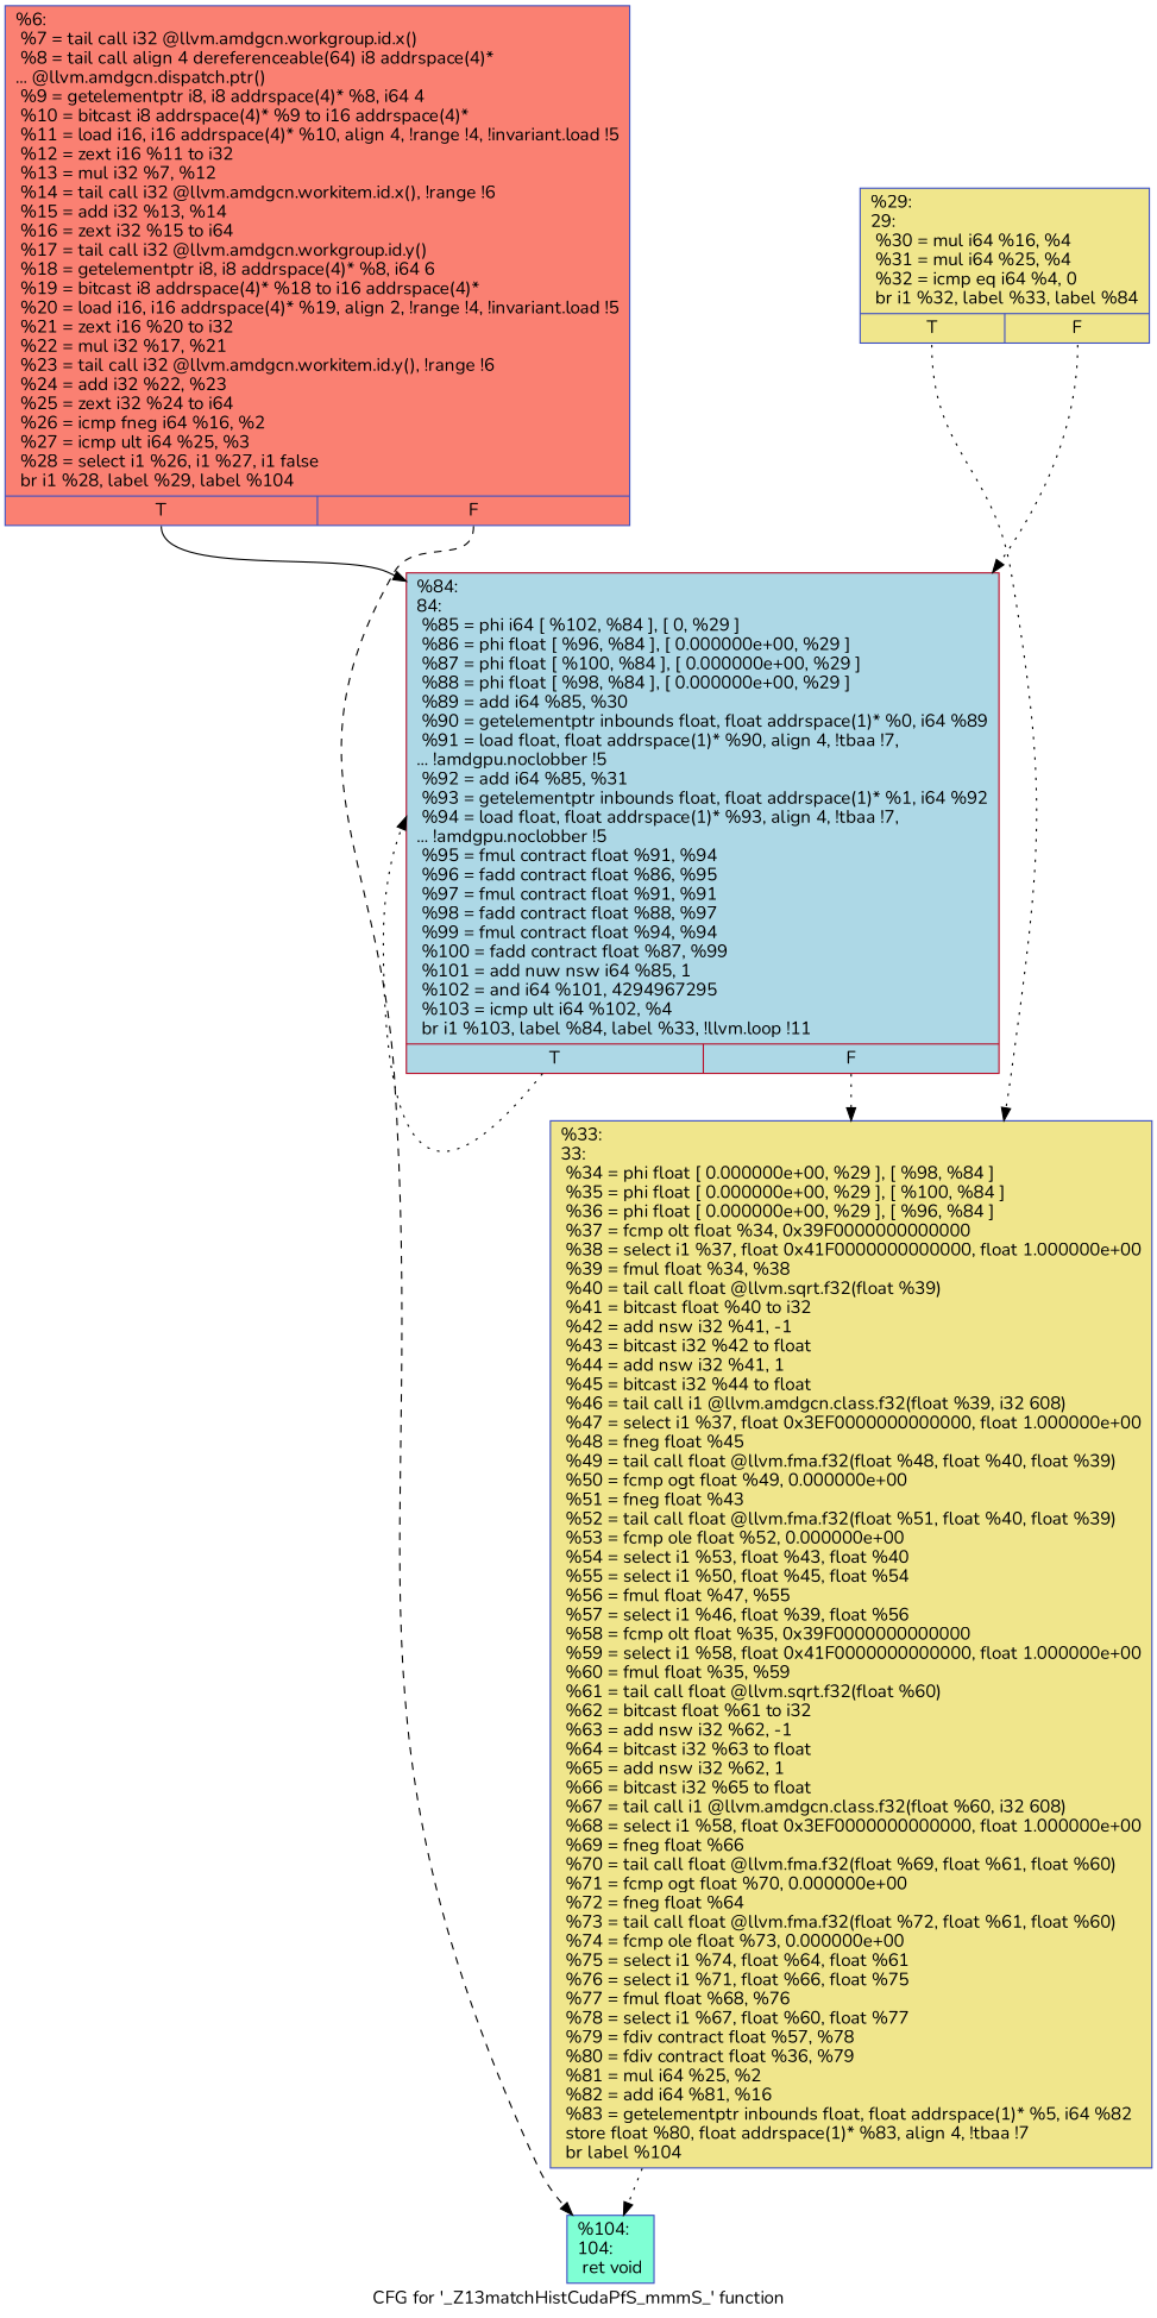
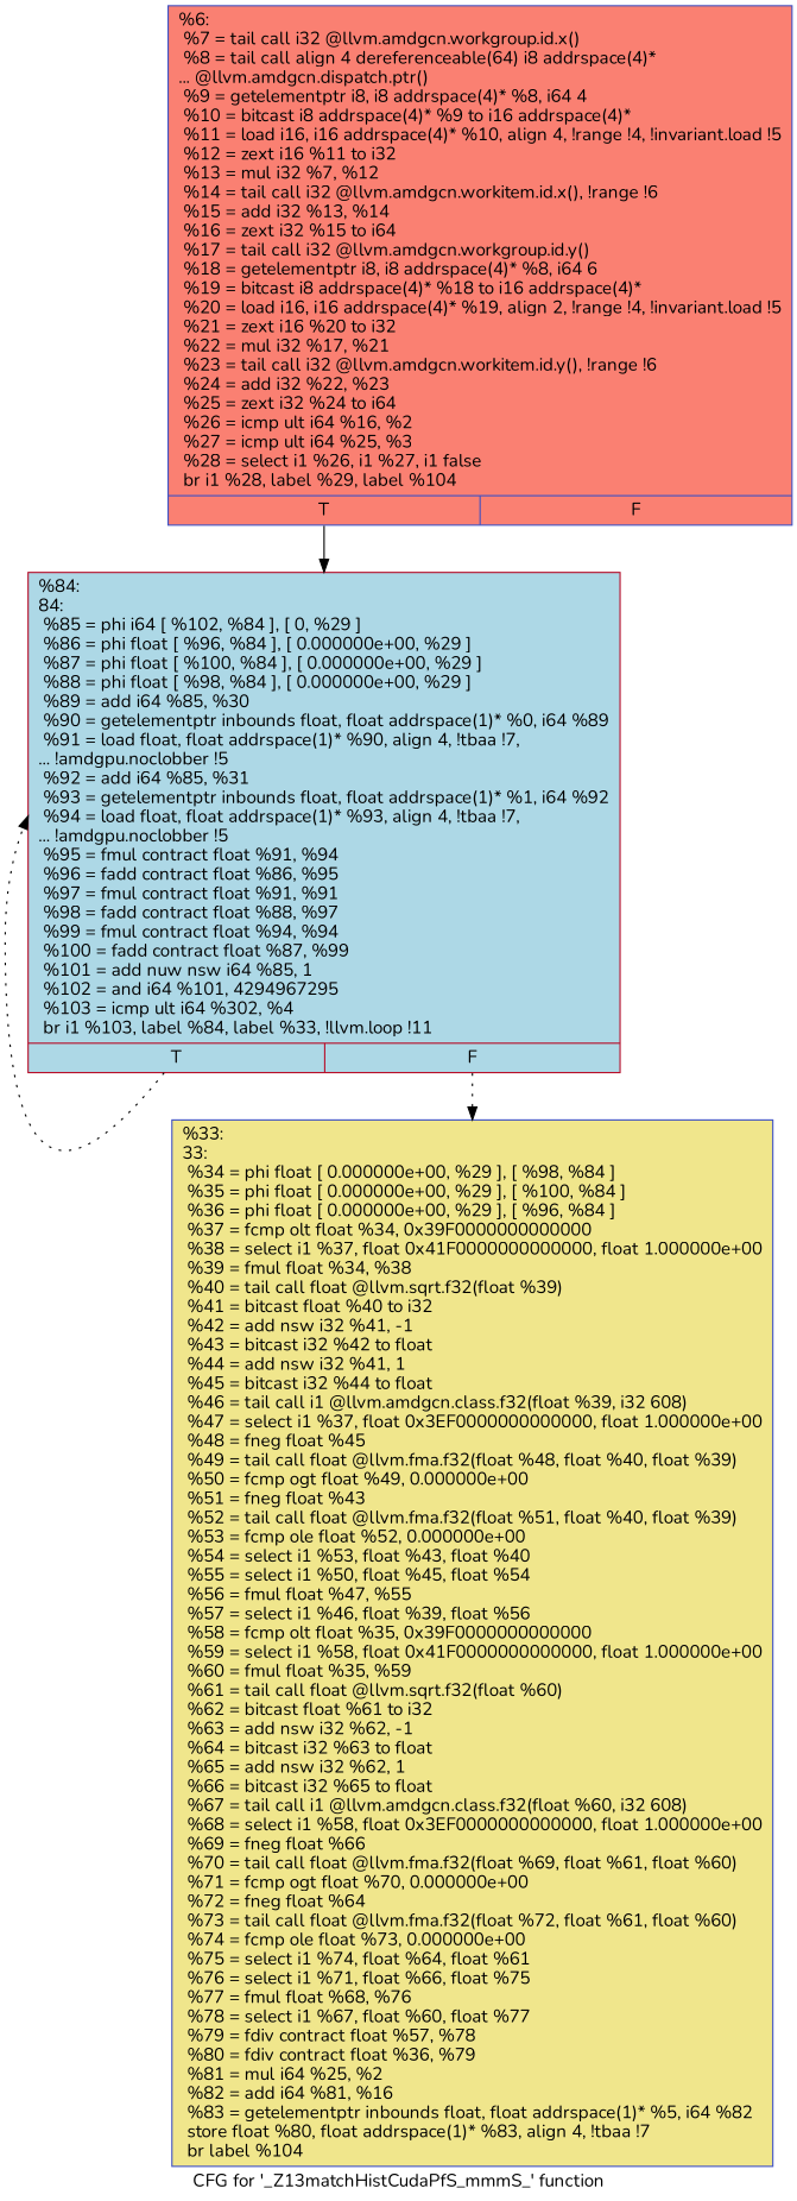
  digraph {
    fontname=Nunito
    label="CFG for '_Z13matchHistCudaPfS_mmmS_' function"
    node [color="#3d50c3ff" fillcolor=khaki fontname=Nunito shape=record style=filled]
    edge [color=black fontname=Nunito style=dotted tailport=s0]
-   n1 [fillcolor=salmon label="{%6:\l  %7 = tail call i32 @llvm.amdgcn.workgroup.id.x()\l  %8 = tail call align 4 dereferenceable(64) i8 addrspace(4)*\l... @llvm.amdgcn.dispatch.ptr()\l  %9 = getelementptr i8, i8 addrspace(4)* %8, i64 4\l  %10 = bitcast i8 addrspace(4)* %9 to i16 addrspace(4)*\l  %11 = load i16, i16 addrspace(4)* %10, align 4, !range !4, !invariant.load !5\l  %12 = zext i16 %11 to i32\l  %13 = mul i32 %7, %12\l  %14 = tail call i32 @llvm.amdgcn.workitem.id.x(), !range !6\l  %15 = add i32 %13, %14\l  %16 = zext i32 %15 to i64\l  %17 = tail call i32 @llvm.amdgcn.workgroup.id.y()\l  %18 = getelementptr i8, i8 addrspace(4)* %8, i64 6\l  %19 = bitcast i8 addrspace(4)* %18 to i16 addrspace(4)*\l  %20 = load i16, i16 addrspace(4)* %19, align 2, !range !4, !invariant.load !5\l  %21 = zext i16 %20 to i32\l  %22 = mul i32 %17, %21\l  %23 = tail call i32 @llvm.amdgcn.workitem.id.y(), !range !6\l  %24 = add i32 %22, %23\l  %25 = zext i32 %24 to i64\l  %26 = icmp fneg i64 %16, %2\l  %27 = icmp ult i64 %25, %3\l  %28 = select i1 %26, i1 %27, i1 false\l  br i1 %28, label %29, label %104\l|{<s0>T|<s1>F}}"]
-   n2 [fillcolor=aquamarine label="{%104:\l104:                                              \l  ret void\l}"]
-   n3 [color="#b70d28ff" fillcolor=lightblue label="{%84:\l84:                                               \l  %85 = phi i64 [ %102, %84 ], [ 0, %29 ]\l  %86 = phi float [ %96, %84 ], [ 0.000000e+00, %29 ]\l  %87 = phi float [ %100, %84 ], [ 0.000000e+00, %29 ]\l  %88 = phi float [ %98, %84 ], [ 0.000000e+00, %29 ]\l  %89 = add i64 %85, %30\l  %90 = getelementptr inbounds float, float addrspace(1)* %0, i64 %89\l  %91 = load float, float addrspace(1)* %90, align 4, !tbaa !7,\l... !amdgpu.noclobber !5\l  %92 = add i64 %85, %31\l  %93 = getelementptr inbounds float, float addrspace(1)* %1, i64 %92\l  %94 = load float, float addrspace(1)* %93, align 4, !tbaa !7,\l... !amdgpu.noclobber !5\l  %95 = fmul contract float %91, %94\l  %96 = fadd contract float %86, %95\l  %97 = fmul contract float %91, %91\l  %98 = fadd contract float %88, %97\l  %99 = fmul contract float %94, %94\l  %100 = fadd contract float %87, %99\l  %101 = add nuw nsw i64 %85, 1\l  %102 = and i64 %101, 4294967295\l  %103 = icmp ult i64 %102, %4\l  br i1 %103, label %84, label %33, !llvm.loop !11\l|{<s0>T|<s1>F}}"]
-   n4 [label="{%29:\l29:                                               \l  %30 = mul i64 %16, %4\l  %31 = mul i64 %25, %4\l  %32 = icmp eq i64 %4, 0\l  br i1 %32, label %33, label %84\l|{<s0>T|<s1>F}}"]
+   n1 [fillcolor=salmon label="{%6:\l  %7 = tail call i32 @llvm.amdgcn.workgroup.id.x()\l  %8 = tail call align 4 dereferenceable(64) i8 addrspace(4)*\l... @llvm.amdgcn.dispatch.ptr()\l  %9 = getelementptr i8, i8 addrspace(4)* %8, i64 4\l  %10 = bitcast i8 addrspace(4)* %9 to i16 addrspace(4)*\l  %11 = load i16, i16 addrspace(4)* %10, align 4, !range !4, !invariant.load !5\l  %12 = zext i16 %11 to i32\l  %13 = mul i32 %7, %12\l  %14 = tail call i32 @llvm.amdgcn.workitem.id.x(), !range !6\l  %15 = add i32 %13, %14\l  %16 = zext i32 %15 to i64\l  %17 = tail call i32 @llvm.amdgcn.workgroup.id.y()\l  %18 = getelementptr i8, i8 addrspace(4)* %8, i64 6\l  %19 = bitcast i8 addrspace(4)* %18 to i16 addrspace(4)*\l  %20 = load i16, i16 addrspace(4)* %19, align 2, !range !4, !invariant.load !5\l  %21 = zext i16 %20 to i32\l  %22 = mul i32 %17, %21\l  %23 = tail call i32 @llvm.amdgcn.workitem.id.y(), !range !6\l  %24 = add i32 %22, %23\l  %25 = zext i32 %24 to i64\l  %26 = icmp ult i64 %16, %2\l  %27 = icmp ult i64 %25, %3\l  %28 = select i1 %26, i1 %27, i1 false\l  br i1 %28, label %29, label %104\l|{<s0>T|<s1>F}}"]
+   n3 [color="#b70d28ff" fillcolor=lightblue label="{%84:\l84:                                               \l  %85 = phi i64 [ %102, %84 ], [ 0, %29 ]\l  %86 = phi float [ %96, %84 ], [ 0.000000e+00, %29 ]\l  %87 = phi float [ %100, %84 ], [ 0.000000e+00, %29 ]\l  %88 = phi float [ %98, %84 ], [ 0.000000e+00, %29 ]\l  %89 = add i64 %85, %30\l  %90 = getelementptr inbounds float, float addrspace(1)* %0, i64 %89\l  %91 = load float, float addrspace(1)* %90, align 4, !tbaa !7,\l... !amdgpu.noclobber !5\l  %92 = add i64 %85, %31\l  %93 = getelementptr inbounds float, float addrspace(1)* %1, i64 %92\l  %94 = load float, float addrspace(1)* %93, align 4, !tbaa !7,\l... !amdgpu.noclobber !5\l  %95 = fmul contract float %91, %94\l  %96 = fadd contract float %86, %95\l  %97 = fmul contract float %91, %91\l  %98 = fadd contract float %88, %97\l  %99 = fmul contract float %94, %94\l  %100 = fadd contract float %87, %99\l  %101 = add nuw nsw i64 %85, 1\l  %102 = and i64 %101, 4294967295\l  %103 = icmp ult i64 %302, %4\l  br i1 %103, label %84, label %33, !llvm.loop !11\l|{<s0>T|<s1>F}}"]
    n5 [label="{%33:\l33:                                               \l  %34 = phi float [ 0.000000e+00, %29 ], [ %98, %84 ]\l  %35 = phi float [ 0.000000e+00, %29 ], [ %100, %84 ]\l  %36 = phi float [ 0.000000e+00, %29 ], [ %96, %84 ]\l  %37 = fcmp olt float %34, 0x39F0000000000000\l  %38 = select i1 %37, float 0x41F0000000000000, float 1.000000e+00\l  %39 = fmul float %34, %38\l  %40 = tail call float @llvm.sqrt.f32(float %39)\l  %41 = bitcast float %40 to i32\l  %42 = add nsw i32 %41, -1\l  %43 = bitcast i32 %42 to float\l  %44 = add nsw i32 %41, 1\l  %45 = bitcast i32 %44 to float\l  %46 = tail call i1 @llvm.amdgcn.class.f32(float %39, i32 608)\l  %47 = select i1 %37, float 0x3EF0000000000000, float 1.000000e+00\l  %48 = fneg float %45\l  %49 = tail call float @llvm.fma.f32(float %48, float %40, float %39)\l  %50 = fcmp ogt float %49, 0.000000e+00\l  %51 = fneg float %43\l  %52 = tail call float @llvm.fma.f32(float %51, float %40, float %39)\l  %53 = fcmp ole float %52, 0.000000e+00\l  %54 = select i1 %53, float %43, float %40\l  %55 = select i1 %50, float %45, float %54\l  %56 = fmul float %47, %55\l  %57 = select i1 %46, float %39, float %56\l  %58 = fcmp olt float %35, 0x39F0000000000000\l  %59 = select i1 %58, float 0x41F0000000000000, float 1.000000e+00\l  %60 = fmul float %35, %59\l  %61 = tail call float @llvm.sqrt.f32(float %60)\l  %62 = bitcast float %61 to i32\l  %63 = add nsw i32 %62, -1\l  %64 = bitcast i32 %63 to float\l  %65 = add nsw i32 %62, 1\l  %66 = bitcast i32 %65 to float\l  %67 = tail call i1 @llvm.amdgcn.class.f32(float %60, i32 608)\l  %68 = select i1 %58, float 0x3EF0000000000000, float 1.000000e+00\l  %69 = fneg float %66\l  %70 = tail call float @llvm.fma.f32(float %69, float %61, float %60)\l  %71 = fcmp ogt float %70, 0.000000e+00\l  %72 = fneg float %64\l  %73 = tail call float @llvm.fma.f32(float %72, float %61, float %60)\l  %74 = fcmp ole float %73, 0.000000e+00\l  %75 = select i1 %74, float %64, float %61\l  %76 = select i1 %71, float %66, float %75\l  %77 = fmul float %68, %76\l  %78 = select i1 %67, float %60, float %77\l  %79 = fdiv contract float %57, %78\l  %80 = fdiv contract float %36, %79\l  %81 = mul i64 %25, %2\l  %82 = add i64 %81, %16\l  %83 = getelementptr inbounds float, float addrspace(1)* %5, i64 %82\l  store float %80, float addrspace(1)* %83, align 4, !tbaa !7\l  br label %104\l}"]
-   n1 -> n2 [style=dashed tailport=s1]
    n1 -> n3 [style=solid]
    n3 -> n3
    n3 -> n5 [tailport=s1]
-   n4 -> n3 [tailport=s1]
-   n4 -> n5
-   n5 -> n2
  }
